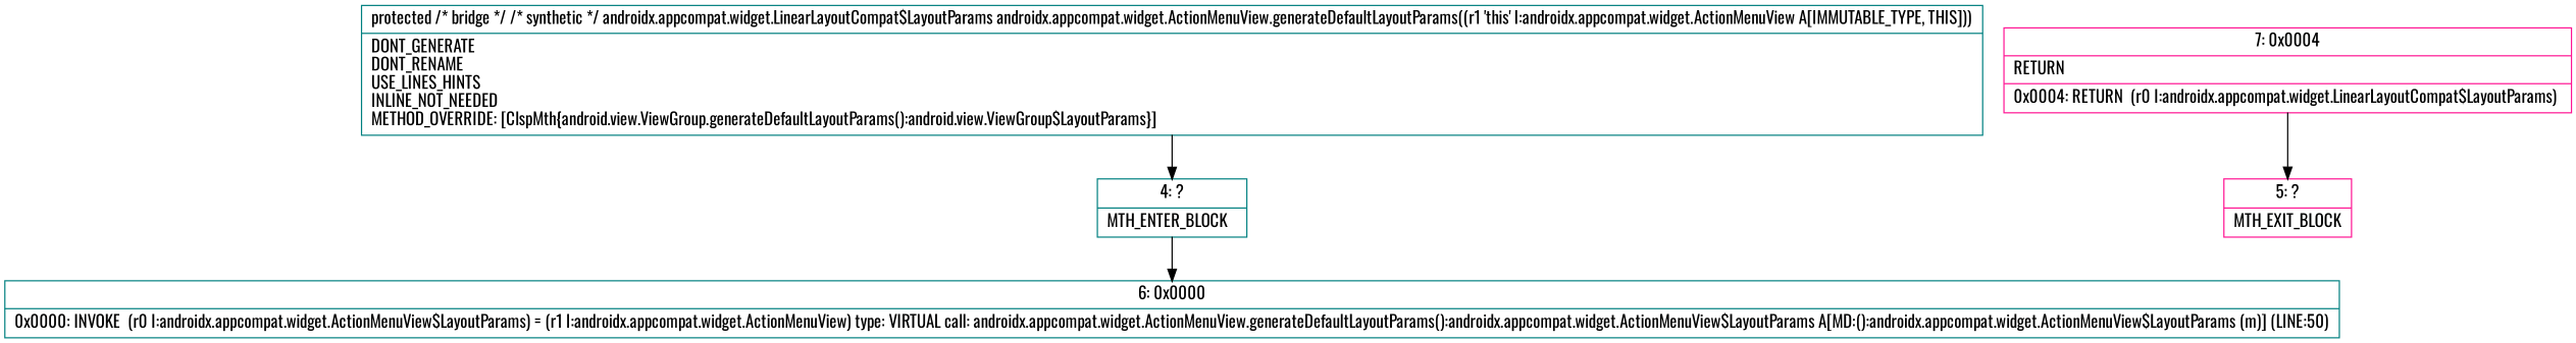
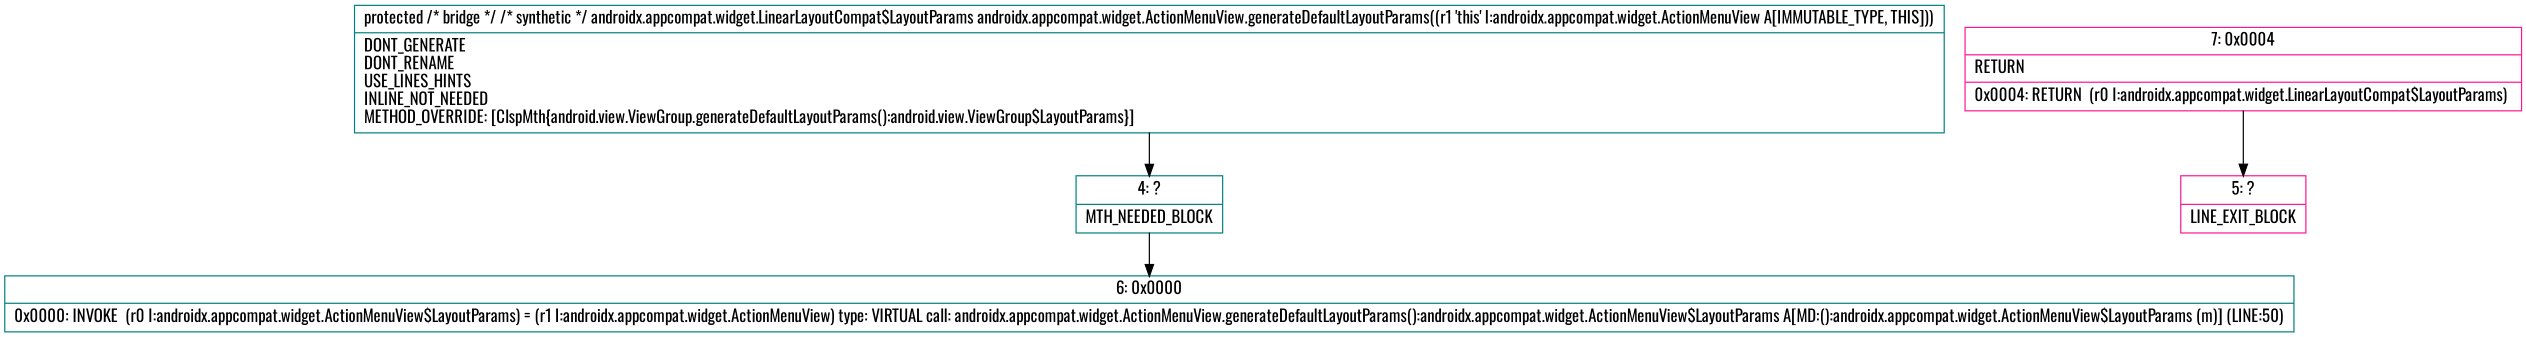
  digraph {
    fontname=Oswald
    node [color=teal fontname=Oswald shape=record]
    edge [fontname=Oswald]
-   n1 [label="{4\:\ ?|MTH_ENTER_BLOCK\l}"]
+   n1 [label="{4\:\ ?|MTH_NEEDED_BLOCK\l}"]
    n2 [label="{6\:\ 0x0000|0x0000: INVOKE  (r0 I:androidx.appcompat.widget.ActionMenuView$LayoutParams) = (r1 I:androidx.appcompat.widget.ActionMenuView) type: VIRTUAL call: androidx.appcompat.widget.ActionMenuView.generateDefaultLayoutParams():androidx.appcompat.widget.ActionMenuView$LayoutParams A[MD:():androidx.appcompat.widget.ActionMenuView$LayoutParams (m)] (LINE:50)\l}"]
    n3 [color=deeppink label="{7\:\ 0x0004|RETURN\l|0x0004: RETURN  (r0 I:androidx.appcompat.widget.LinearLayoutCompat$LayoutParams) \l}"]
-   n4 [color=deeppink label="{5\:\ ?|MTH_EXIT_BLOCK\l}"]
+   n4 [color=deeppink label="{5\:\ ?|LINE_EXIT_BLOCK\l}"]
    n5 [label="{protected \/* bridge *\/ \/* synthetic *\/ androidx.appcompat.widget.LinearLayoutCompat$LayoutParams androidx.appcompat.widget.ActionMenuView.generateDefaultLayoutParams((r1 'this' I:androidx.appcompat.widget.ActionMenuView A[IMMUTABLE_TYPE, THIS]))  | DONT_GENERATE\lDONT_RENAME\lUSE_LINES_HINTS\lINLINE_NOT_NEEDED\lMETHOD_OVERRIDE: [ClspMth\{android.view.ViewGroup.generateDefaultLayoutParams():android.view.ViewGroup$LayoutParams\}]\l}"]
    n1 -> n2
    n3 -> n4
    n5 -> n1
  }
